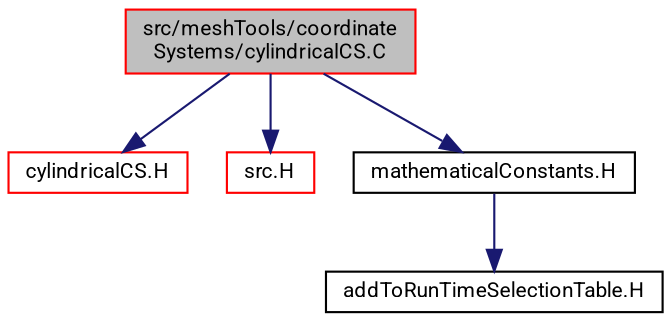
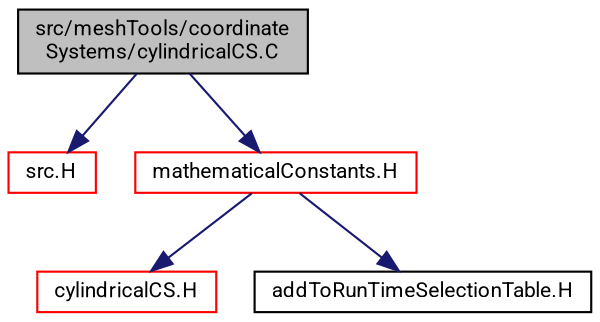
  digraph {
    fontname=Roboto
    node [color=red fontname=Roboto fontsize=10 shape=record]
    edge [color=midnightblue fontname=Roboto fontsize=10 labelfontname=Helvetica labelfontsize=10 style=solid]
-   n1 [fillcolor=grey75 fontcolor=black height=0.2 label="src/meshTools/coordinate\lSystems/cylindricalCS.C" style=filled width=0.4]
+   n1 [color=black fillcolor=grey75 fontcolor=black height=0.2 label="src/meshTools/coordinate\lSystems/cylindricalCS.C" style=filled width=0.4]
    n2 [height=0.2 label="cylindricalCS.H" width=0.4]
    n3 [height=0.2 label="src.H" width=0.4]
-   n4 [color=black height=0.2 label="mathematicalConstants.H" width=0.4]
+   n4 [height=0.2 label="mathematicalConstants.H" width=0.4]
    n5 [color=black height=0.2 label="addToRunTimeSelectionTable.H" width=0.4]
-   n1 -> n2
+   n4 -> n2
    n1 -> n3
    n1 -> n4
    n4 -> n5
  }
